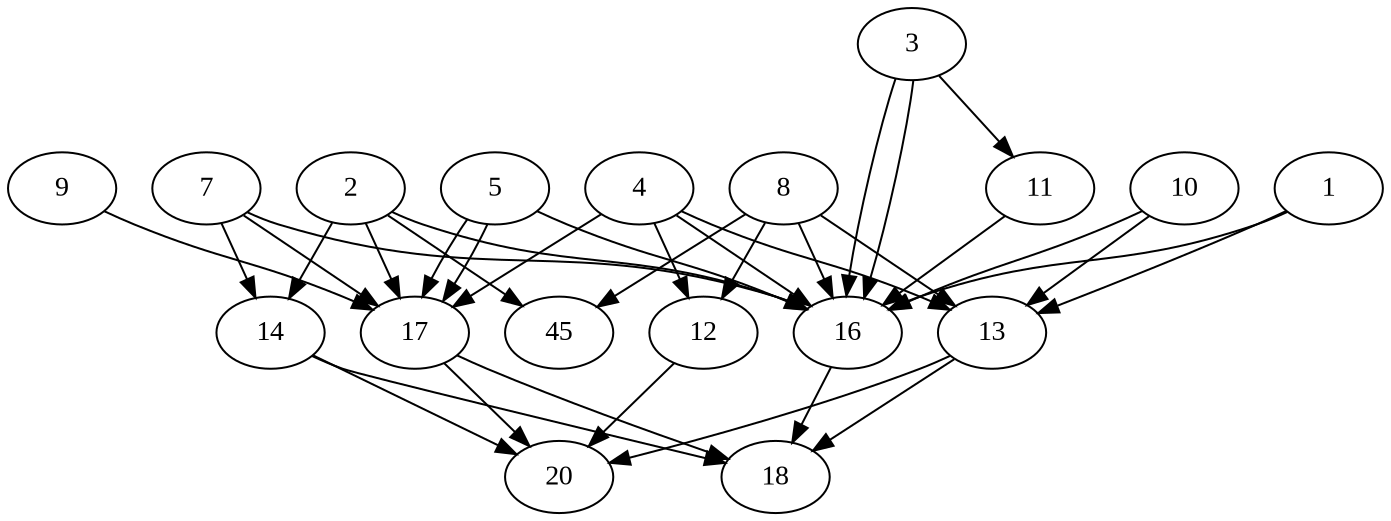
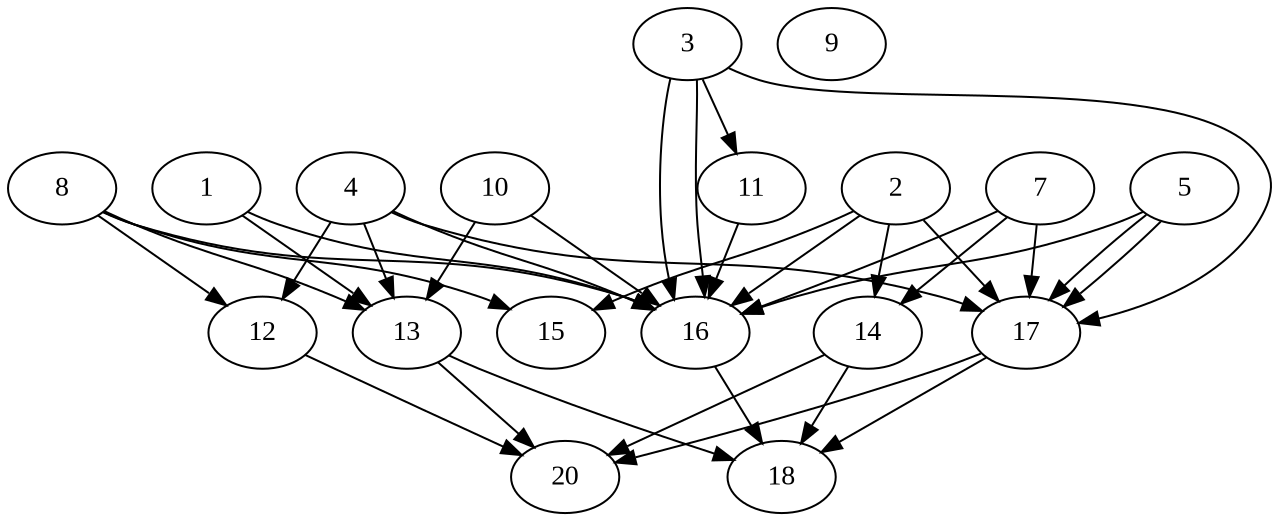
  digraph {
    fontname="Liberation Serif"
    node [alpha=0.18 fontname="Liberation Serif"]
    edge [fontname="Liberation Serif"]
    1 [expect_size=20387840]
    13 [alpha=0.01 expect_size=15503360]
    16 [alpha=0.10 expect_size=31989760]
    20 [expect_size=37507072]
    18 [alpha=0.16 expect_size=46667776]
    2 [alpha=0.14 expect_size=5419008]
    14 [alpha=0.12 expect_size=40718336]
-   15 [alpha=0.12 expect_size=49655808 label=45]
+   15 [alpha=0.12 expect_size=49655808]
    17 [alpha=0.07 expect_size=41814016]
    3 [alpha=0.11 expect_size=42249216]
    11 [alpha=0.14 expect_size=34717696]
    4 [alpha=0.04 expect_size=46845952]
    12 [alpha=0.01 expect_size=28997632]
    5 [alpha=0.13 expect_size=23359488]
    7 [alpha=0.02 expect_size=35720192]
    8 [alpha=0.09 expect_size=29739008]
    9 [alpha=0.08 expect_size=14133248]
    10 [expect_size=36707328]
    1 -> 13
    1 -> 16
    13 -> 20
    13 -> 18
    16 -> 18
    2 -> 16
    2 -> 14
    2 -> 15
    2 -> 17
    14 -> 20
    14 -> 18
    17 -> 20
    17 -> 18
    3 -> 16
    3 -> 16
-   9 -> 17
+   3 -> 17
    3 -> 11
    11 -> 16
    4 -> 13
    4 -> 16
    4 -> 17
    4 -> 12
    12 -> 20
    5 -> 16
    5 -> 17
    5 -> 17
    7 -> 16
    7 -> 14
    7 -> 17
    8 -> 13
    8 -> 16
    8 -> 15
    8 -> 12
    10 -> 13
    10 -> 16
  }
